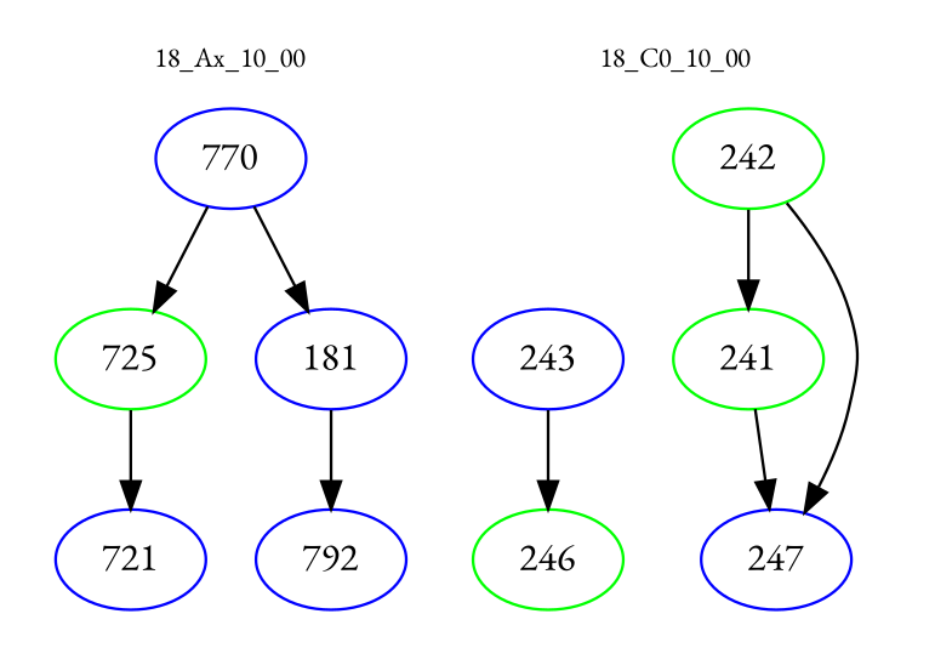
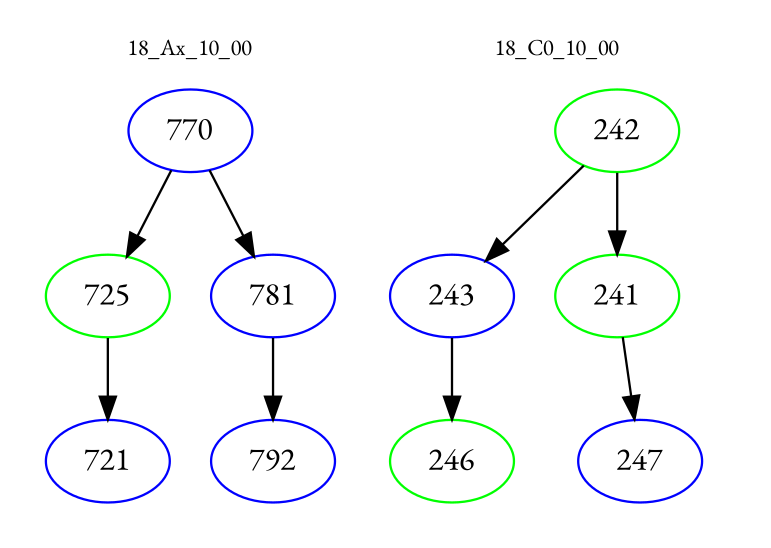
  digraph {
    fontname="EB Garamond"
    node [color=blue fontname="EB Garamond"]
    edge [color=black fontname="EB Garamond"]
    n1 [label=770]
    n2 [color=green label=725]
-   n3 [label=181]
+   n3 [label=781]
    n4 [label=721]
    n5 [label=792]
    n6 [color=green label=242]
    n7 [label=243]
    n8 [color=green label=241]
    n9 [color=green label=246]
    n10 [label=247]
    subgraph cluster_1 {
      color=white
      fontsize=10
      label="18_Ax_10_00"
      n1
      n2
      n3
      n4
      n5
    }
    subgraph cluster_2 {
      color=white
      fontsize=10
      label="18_C0_10_00"
      n6
      n7
      n8
      n9
      n10
    }
    n1 -> n2
    n1 -> n3
    n2 -> n4
    n3 -> n5
-   n6 -> n10
+   n6 -> n7
    n6 -> n8
    n7 -> n9
    n8 -> n10
  }
